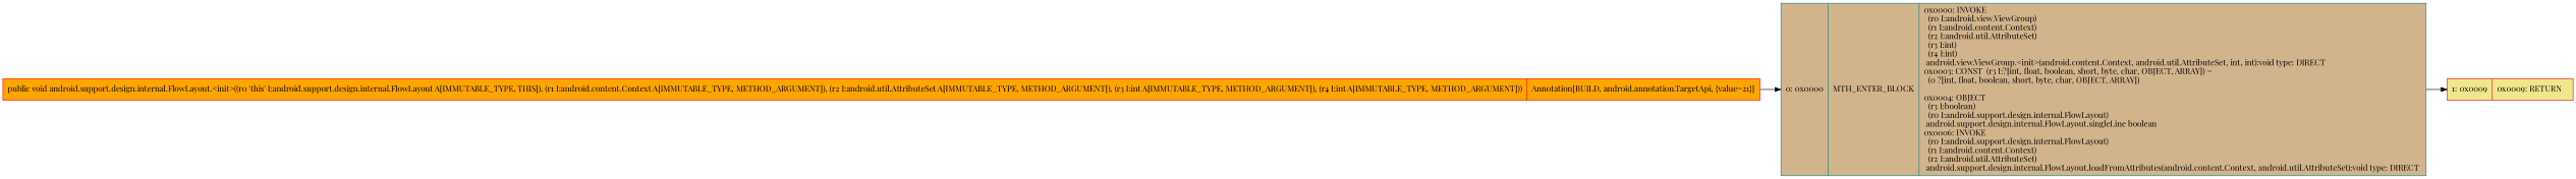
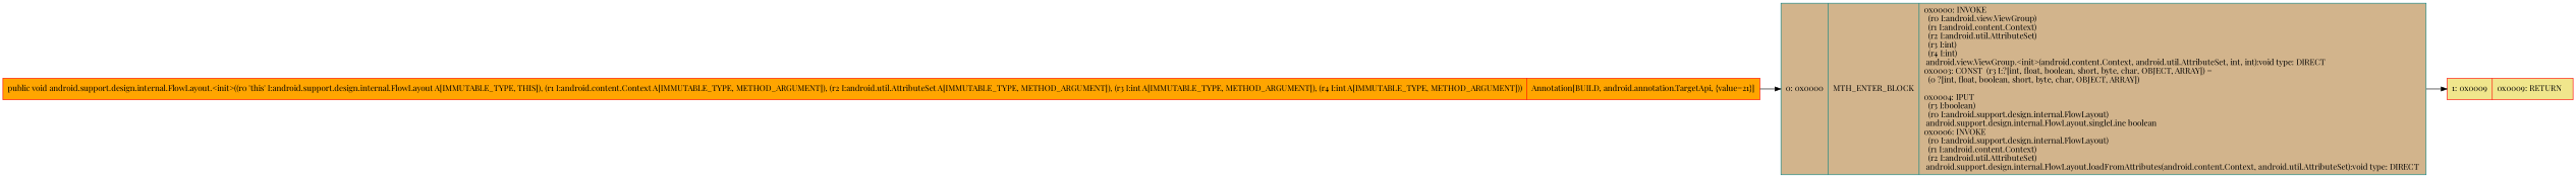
  digraph {
    rankdir=LR
    fontname="Playfair Display"
    node [shape=record style=filled color=red fontname="Playfair Display"]
    edge [fontname="Playfair Display"]
-   n1 [label="{0\:\ 0x0000|MTH_ENTER_BLOCK\l|0x0000: INVOKE  \l  (r0 I:android.view.ViewGroup)\l  (r1 I:android.content.Context)\l  (r2 I:android.util.AttributeSet)\l  (r3 I:int)\l  (r4 I:int)\l android.view.ViewGroup.\<init\>(android.content.Context, android.util.AttributeSet, int, int):void type: DIRECT \l0x0003: CONST  (r3 I:?[int, float, boolean, short, byte, char, OBJECT, ARRAY]) = \l  (0 ?[int, float, boolean, short, byte, char, OBJECT, ARRAY])\l \l0x0004: OBJECT  \l  (r3 I:boolean)\l  (r0 I:android.support.design.internal.FlowLayout)\l android.support.design.internal.FlowLayout.singleLine boolean \l0x0006: INVOKE  \l  (r0 I:android.support.design.internal.FlowLayout)\l  (r1 I:android.content.Context)\l  (r2 I:android.util.AttributeSet)\l android.support.design.internal.FlowLayout.loadFromAttributes(android.content.Context, android.util.AttributeSet):void type: DIRECT \l}" fillcolor=tan color=teal]
+   n1 [label="{0\:\ 0x0000|MTH_ENTER_BLOCK\l|0x0000: INVOKE  \l  (r0 I:android.view.ViewGroup)\l  (r1 I:android.content.Context)\l  (r2 I:android.util.AttributeSet)\l  (r3 I:int)\l  (r4 I:int)\l android.view.ViewGroup.\<init\>(android.content.Context, android.util.AttributeSet, int, int):void type: DIRECT \l0x0003: CONST  (r3 I:?[int, float, boolean, short, byte, char, OBJECT, ARRAY]) = \l  (0 ?[int, float, boolean, short, byte, char, OBJECT, ARRAY])\l \l0x0004: IPUT  \l  (r3 I:boolean)\l  (r0 I:android.support.design.internal.FlowLayout)\l android.support.design.internal.FlowLayout.singleLine boolean \l0x0006: INVOKE  \l  (r0 I:android.support.design.internal.FlowLayout)\l  (r1 I:android.content.Context)\l  (r2 I:android.util.AttributeSet)\l android.support.design.internal.FlowLayout.loadFromAttributes(android.content.Context, android.util.AttributeSet):void type: DIRECT \l}" fillcolor=tan color=teal]
    n2 [label="{1\:\ 0x0009|0x0009: RETURN   \l}" fillcolor=khaki]
    n3 [label="{public void android.support.design.internal.FlowLayout.\<init\>((r0 'this' I:android.support.design.internal.FlowLayout A[IMMUTABLE_TYPE, THIS]), (r1 I:android.content.Context A[IMMUTABLE_TYPE, METHOD_ARGUMENT]), (r2 I:android.util.AttributeSet A[IMMUTABLE_TYPE, METHOD_ARGUMENT]), (r3 I:int A[IMMUTABLE_TYPE, METHOD_ARGUMENT]), (r4 I:int A[IMMUTABLE_TYPE, METHOD_ARGUMENT]))  | Annotation[BUILD, android.annotation.TargetApi, \{value=21\}]\l}" fillcolor=orange]
    n1 -> n2
    n3 -> n1
  }
